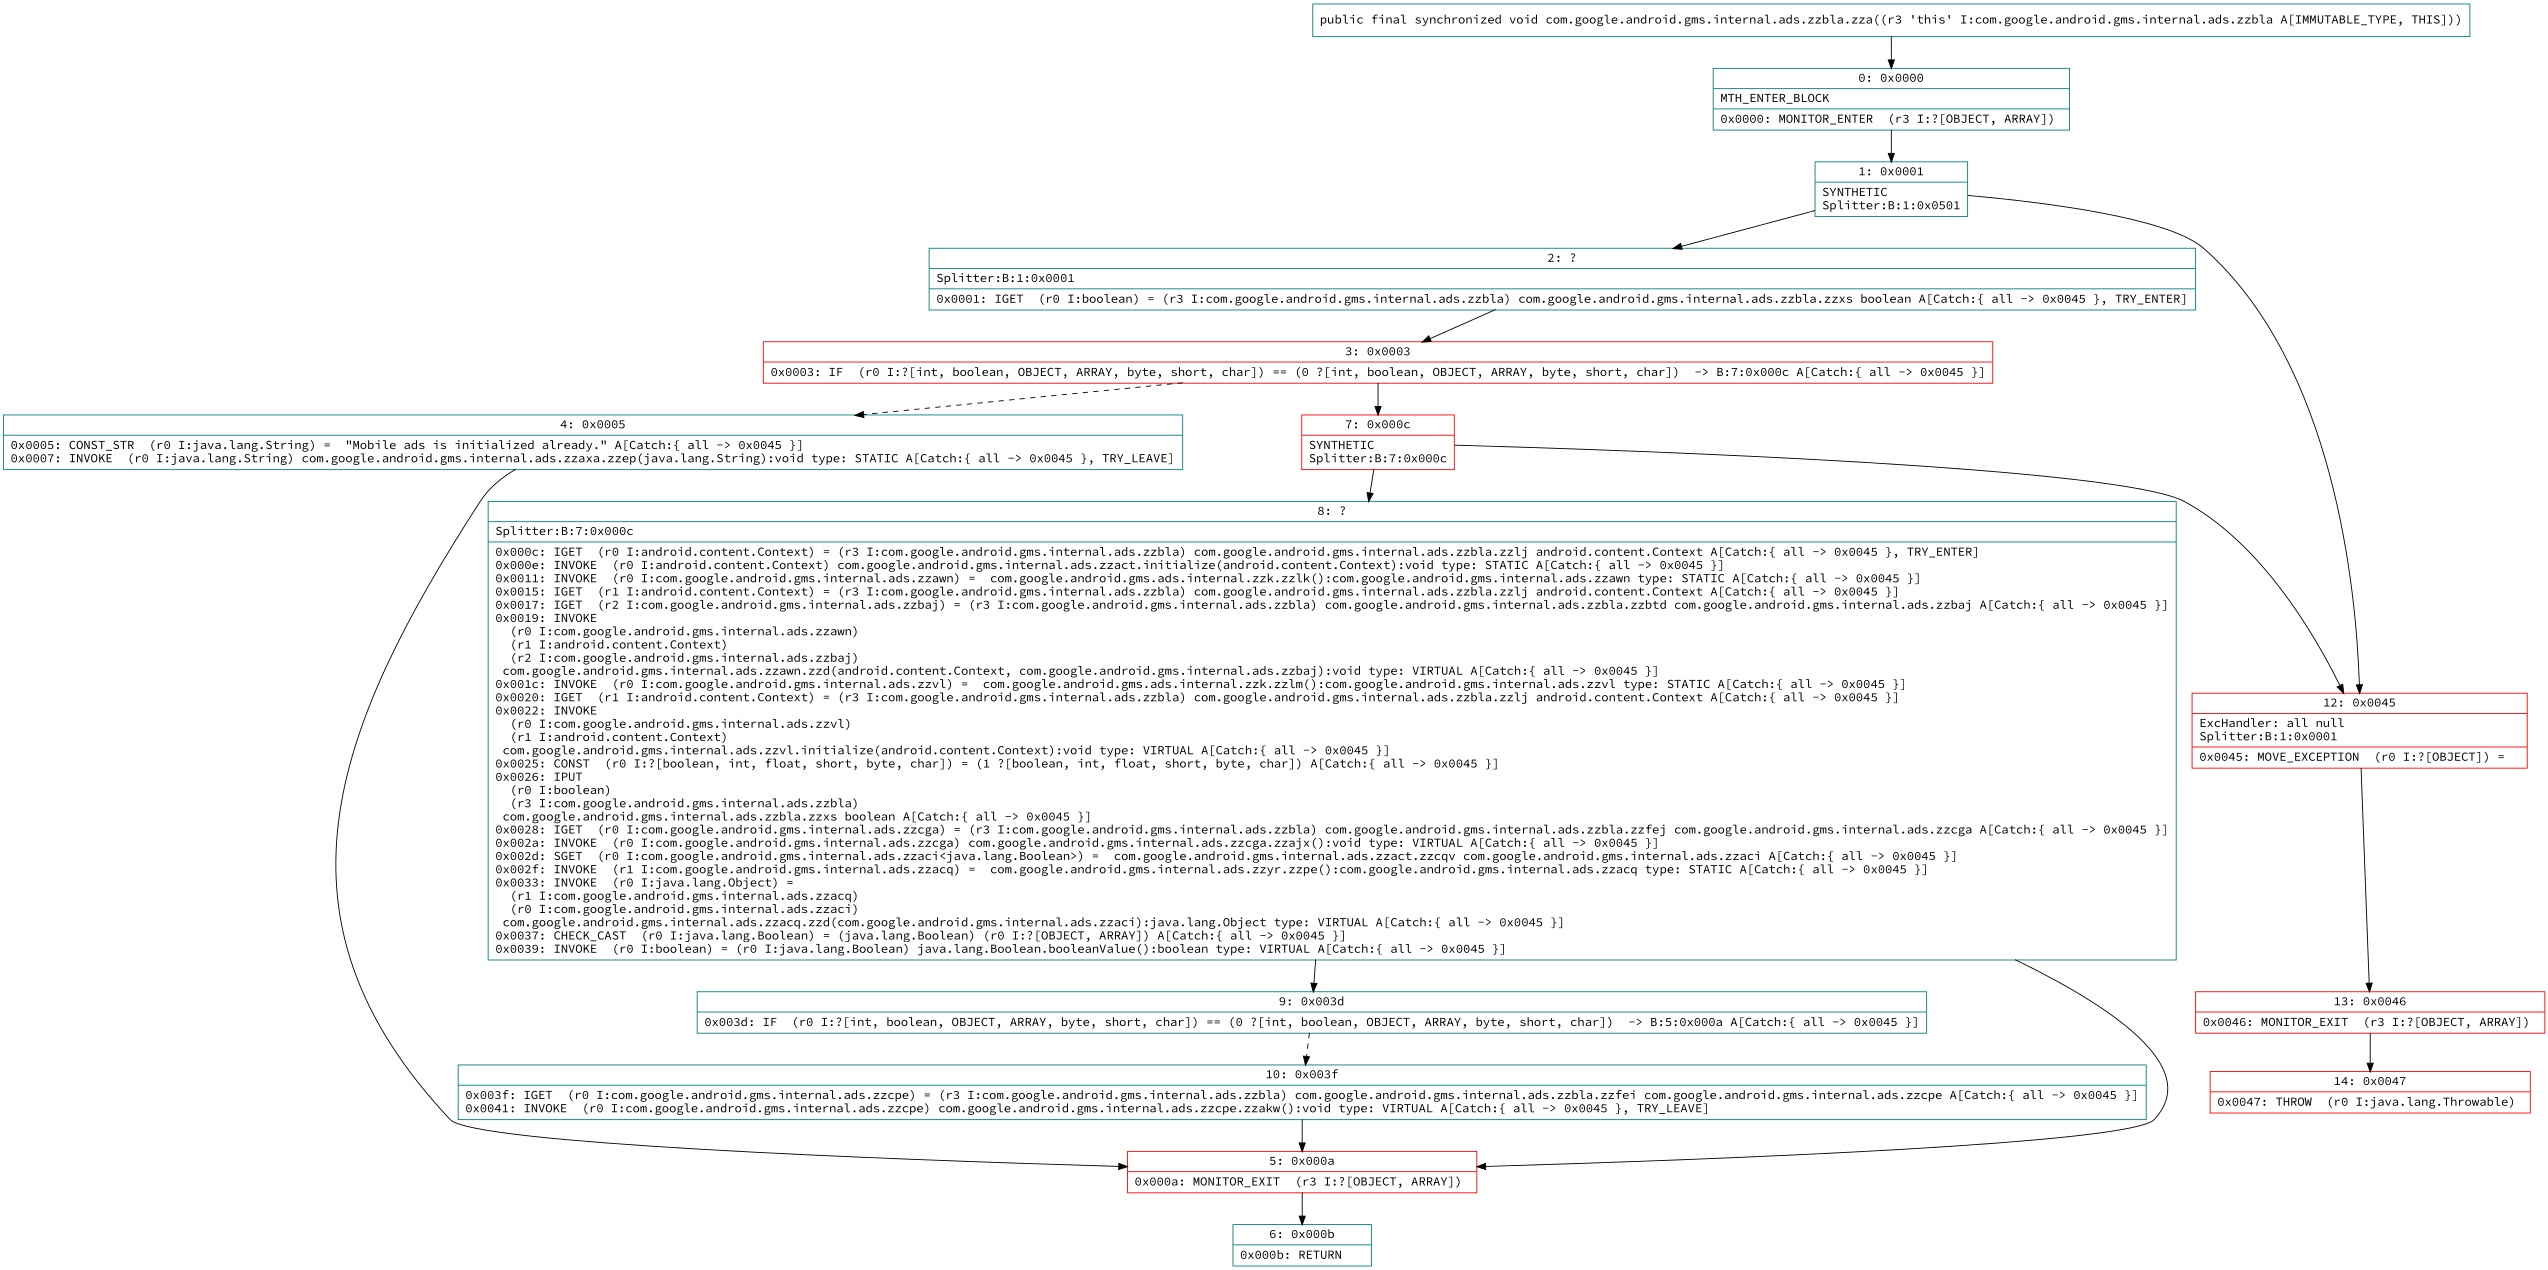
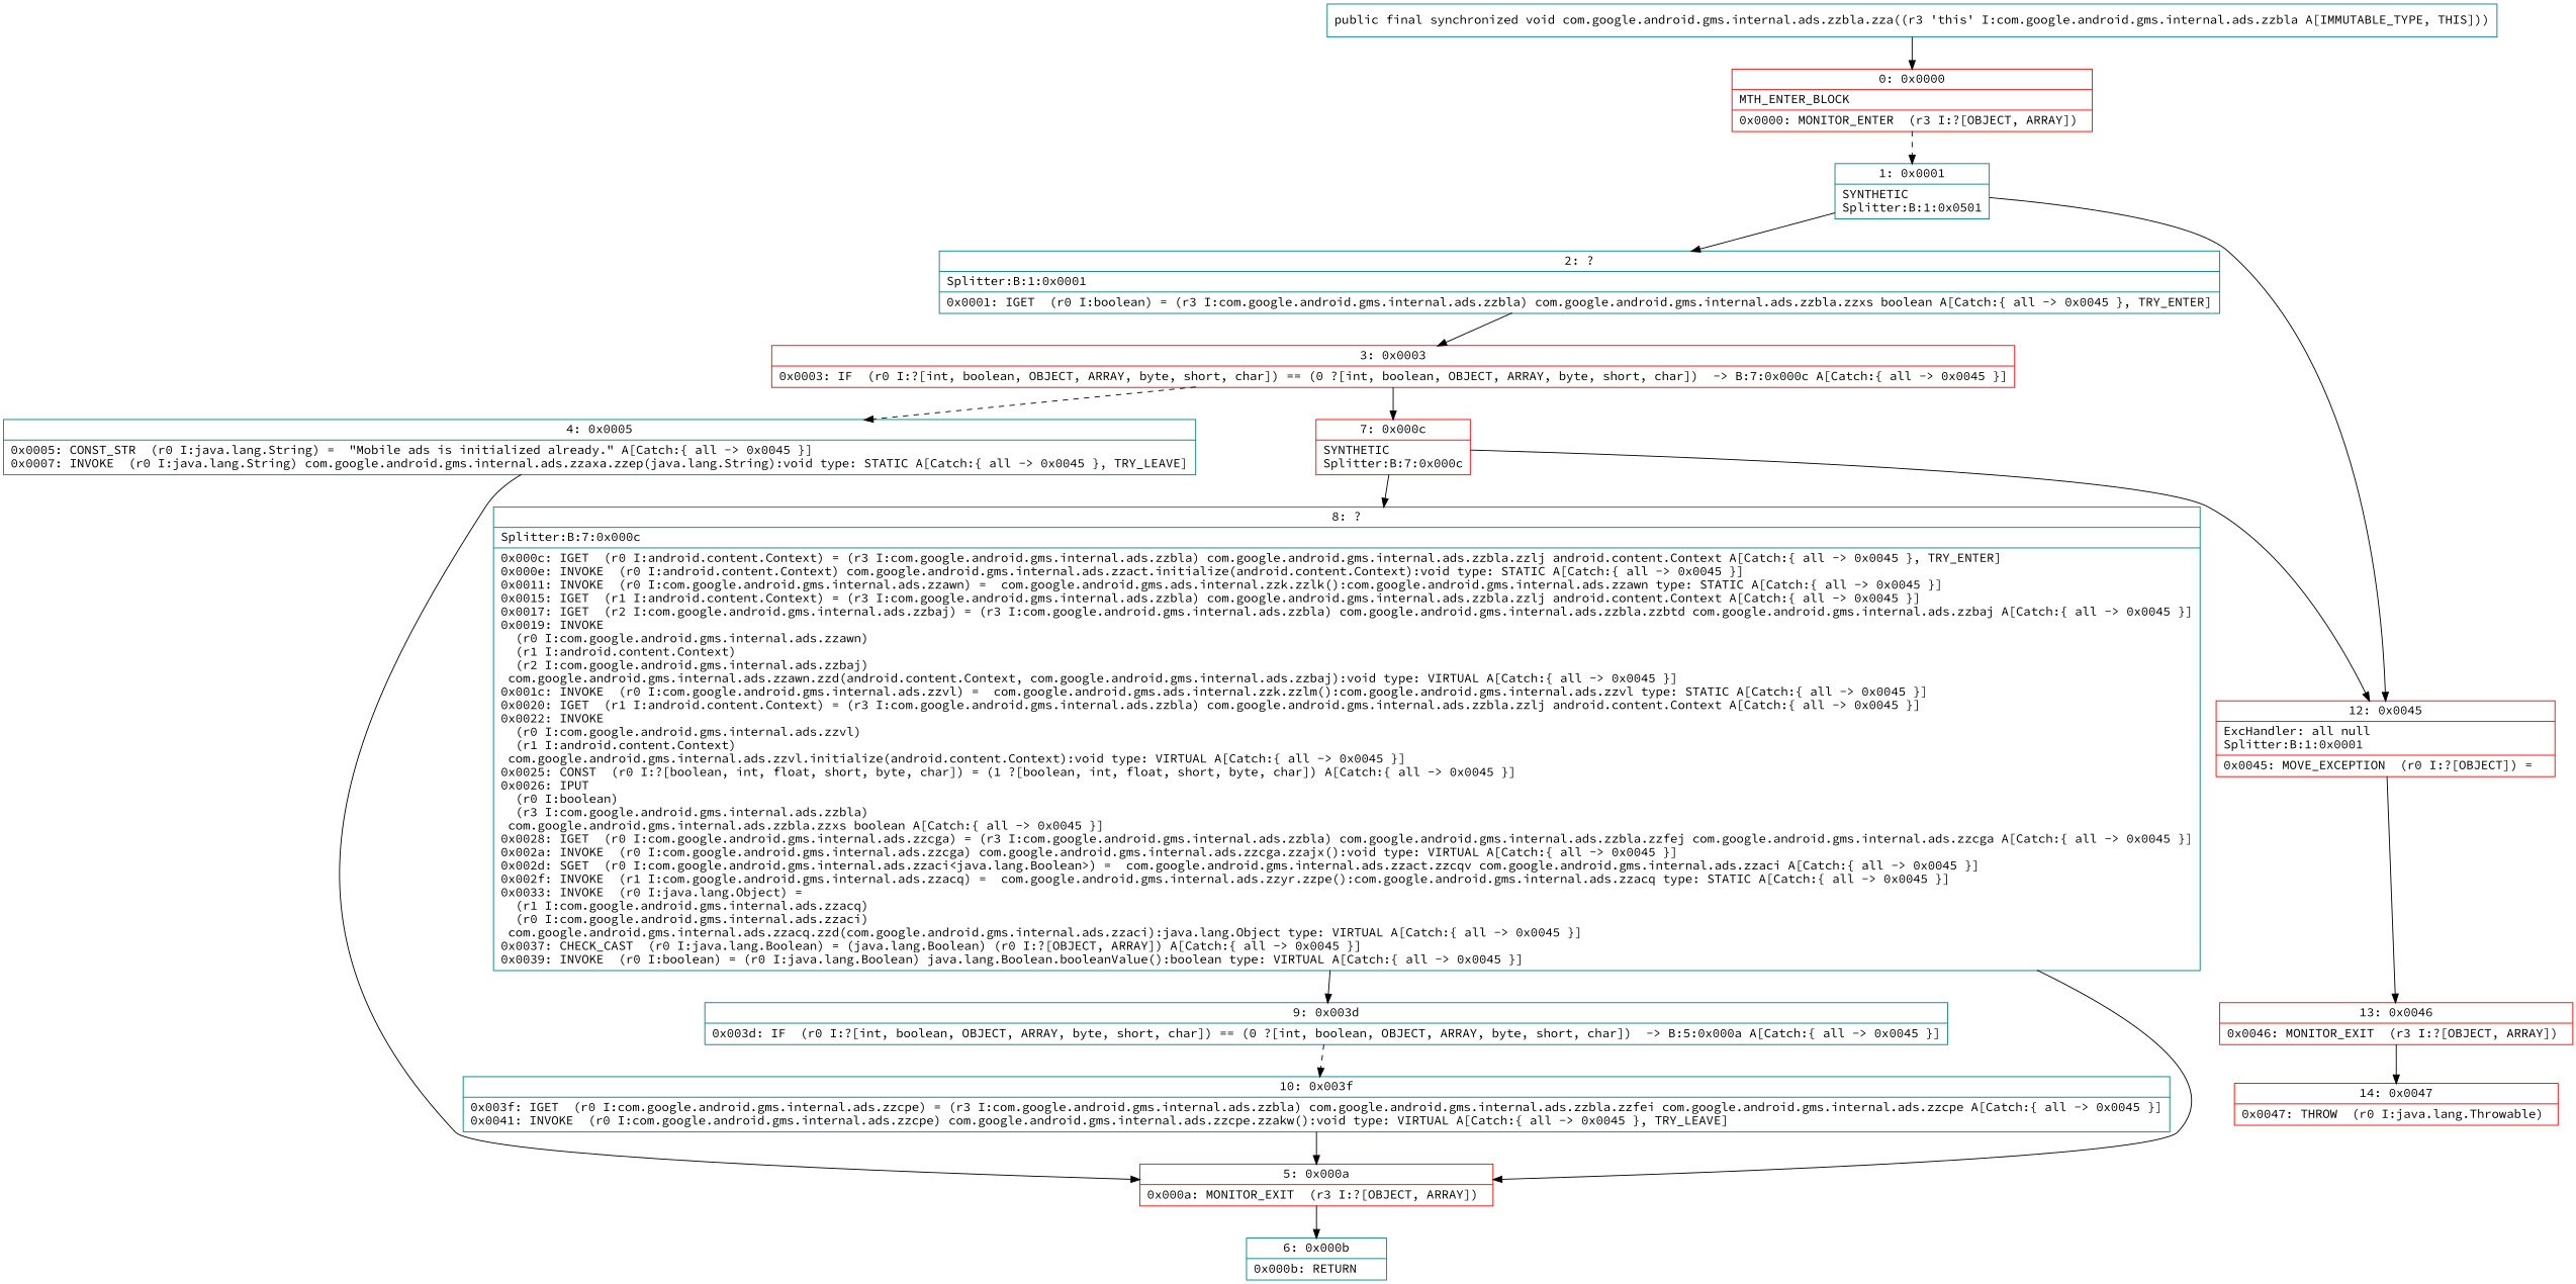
  digraph {
    fontname="Source Code Pro"
    node [color=teal fontname="Source Code Pro" shape=record]
    edge [fontname="Source Code Pro"]
-   n1 [label="{0\:\ 0x0000|MTH_ENTER_BLOCK\l|0x0000: MONITOR_ENTER  (r3 I:?[OBJECT, ARRAY]) \l}"]
+   n1 [color=red label="{0\:\ 0x0000|MTH_ENTER_BLOCK\l|0x0000: MONITOR_ENTER  (r3 I:?[OBJECT, ARRAY]) \l}"]
    n2 [label="{1\:\ 0x0001|SYNTHETIC\lSplitter:B:1:0x0501\l}"]
    n3 [label="{2\:\ ?|Splitter:B:1:0x0001\l|0x0001: IGET  (r0 I:boolean) = (r3 I:com.google.android.gms.internal.ads.zzbla) com.google.android.gms.internal.ads.zzbla.zzxs boolean A[Catch:\{ all \-\> 0x0045 \}, TRY_ENTER]\l}"]
    n4 [color=red label="{12\:\ 0x0045|ExcHandler: all null\lSplitter:B:1:0x0001\l|0x0045: MOVE_EXCEPTION  (r0 I:?[OBJECT]) =  \l}"]
    n5 [color=red label="{3\:\ 0x0003|0x0003: IF  (r0 I:?[int, boolean, OBJECT, ARRAY, byte, short, char]) == (0 ?[int, boolean, OBJECT, ARRAY, byte, short, char])  \-\> B:7:0x000c A[Catch:\{ all \-\> 0x0045 \}]\l}"]
    n6 [color=red label="{13\:\ 0x0046|0x0046: MONITOR_EXIT  (r3 I:?[OBJECT, ARRAY]) \l}"]
    n7 [label="{4\:\ 0x0005|0x0005: CONST_STR  (r0 I:java.lang.String) =  \"Mobile ads is initialized already.\" A[Catch:\{ all \-\> 0x0045 \}]\l0x0007: INVOKE  (r0 I:java.lang.String) com.google.android.gms.internal.ads.zzaxa.zzep(java.lang.String):void type: STATIC A[Catch:\{ all \-\> 0x0045 \}, TRY_LEAVE]\l}"]
    n8 [color=red label="{7\:\ 0x000c|SYNTHETIC\lSplitter:B:7:0x000c\l}"]
    n9 [color=red label="{5\:\ 0x000a|0x000a: MONITOR_EXIT  (r3 I:?[OBJECT, ARRAY]) \l}"]
    n10 [label="{8\:\ ?|Splitter:B:7:0x000c\l|0x000c: IGET  (r0 I:android.content.Context) = (r3 I:com.google.android.gms.internal.ads.zzbla) com.google.android.gms.internal.ads.zzbla.zzlj android.content.Context A[Catch:\{ all \-\> 0x0045 \}, TRY_ENTER]\l0x000e: INVOKE  (r0 I:android.content.Context) com.google.android.gms.internal.ads.zzact.initialize(android.content.Context):void type: STATIC A[Catch:\{ all \-\> 0x0045 \}]\l0x0011: INVOKE  (r0 I:com.google.android.gms.internal.ads.zzawn) =  com.google.android.gms.ads.internal.zzk.zzlk():com.google.android.gms.internal.ads.zzawn type: STATIC A[Catch:\{ all \-\> 0x0045 \}]\l0x0015: IGET  (r1 I:android.content.Context) = (r3 I:com.google.android.gms.internal.ads.zzbla) com.google.android.gms.internal.ads.zzbla.zzlj android.content.Context A[Catch:\{ all \-\> 0x0045 \}]\l0x0017: IGET  (r2 I:com.google.android.gms.internal.ads.zzbaj) = (r3 I:com.google.android.gms.internal.ads.zzbla) com.google.android.gms.internal.ads.zzbla.zzbtd com.google.android.gms.internal.ads.zzbaj A[Catch:\{ all \-\> 0x0045 \}]\l0x0019: INVOKE  \l  (r0 I:com.google.android.gms.internal.ads.zzawn)\l  (r1 I:android.content.Context)\l  (r2 I:com.google.android.gms.internal.ads.zzbaj)\l com.google.android.gms.internal.ads.zzawn.zzd(android.content.Context, com.google.android.gms.internal.ads.zzbaj):void type: VIRTUAL A[Catch:\{ all \-\> 0x0045 \}]\l0x001c: INVOKE  (r0 I:com.google.android.gms.internal.ads.zzvl) =  com.google.android.gms.ads.internal.zzk.zzlm():com.google.android.gms.internal.ads.zzvl type: STATIC A[Catch:\{ all \-\> 0x0045 \}]\l0x0020: IGET  (r1 I:android.content.Context) = (r3 I:com.google.android.gms.internal.ads.zzbla) com.google.android.gms.internal.ads.zzbla.zzlj android.content.Context A[Catch:\{ all \-\> 0x0045 \}]\l0x0022: INVOKE  \l  (r0 I:com.google.android.gms.internal.ads.zzvl)\l  (r1 I:android.content.Context)\l com.google.android.gms.internal.ads.zzvl.initialize(android.content.Context):void type: VIRTUAL A[Catch:\{ all \-\> 0x0045 \}]\l0x0025: CONST  (r0 I:?[boolean, int, float, short, byte, char]) = (1 ?[boolean, int, float, short, byte, char]) A[Catch:\{ all \-\> 0x0045 \}]\l0x0026: IPUT  \l  (r0 I:boolean)\l  (r3 I:com.google.android.gms.internal.ads.zzbla)\l com.google.android.gms.internal.ads.zzbla.zzxs boolean A[Catch:\{ all \-\> 0x0045 \}]\l0x0028: IGET  (r0 I:com.google.android.gms.internal.ads.zzcga) = (r3 I:com.google.android.gms.internal.ads.zzbla) com.google.android.gms.internal.ads.zzbla.zzfej com.google.android.gms.internal.ads.zzcga A[Catch:\{ all \-\> 0x0045 \}]\l0x002a: INVOKE  (r0 I:com.google.android.gms.internal.ads.zzcga) com.google.android.gms.internal.ads.zzcga.zzajx():void type: VIRTUAL A[Catch:\{ all \-\> 0x0045 \}]\l0x002d: SGET  (r0 I:com.google.android.gms.internal.ads.zzaci\<java.lang.Boolean\>) =  com.google.android.gms.internal.ads.zzact.zzcqv com.google.android.gms.internal.ads.zzaci A[Catch:\{ all \-\> 0x0045 \}]\l0x002f: INVOKE  (r1 I:com.google.android.gms.internal.ads.zzacq) =  com.google.android.gms.internal.ads.zzyr.zzpe():com.google.android.gms.internal.ads.zzacq type: STATIC A[Catch:\{ all \-\> 0x0045 \}]\l0x0033: INVOKE  (r0 I:java.lang.Object) = \l  (r1 I:com.google.android.gms.internal.ads.zzacq)\l  (r0 I:com.google.android.gms.internal.ads.zzaci)\l com.google.android.gms.internal.ads.zzacq.zzd(com.google.android.gms.internal.ads.zzaci):java.lang.Object type: VIRTUAL A[Catch:\{ all \-\> 0x0045 \}]\l0x0037: CHECK_CAST  (r0 I:java.lang.Boolean) = (java.lang.Boolean) (r0 I:?[OBJECT, ARRAY]) A[Catch:\{ all \-\> 0x0045 \}]\l0x0039: INVOKE  (r0 I:boolean) = (r0 I:java.lang.Boolean) java.lang.Boolean.booleanValue():boolean type: VIRTUAL A[Catch:\{ all \-\> 0x0045 \}]\l}"]
    n11 [label="{6\:\ 0x000b|0x000b: RETURN   \l}"]
    n12 [label="{9\:\ 0x003d|0x003d: IF  (r0 I:?[int, boolean, OBJECT, ARRAY, byte, short, char]) == (0 ?[int, boolean, OBJECT, ARRAY, byte, short, char])  \-\> B:5:0x000a A[Catch:\{ all \-\> 0x0045 \}]\l}"]
    n13 [label="{10\:\ 0x003f|0x003f: IGET  (r0 I:com.google.android.gms.internal.ads.zzcpe) = (r3 I:com.google.android.gms.internal.ads.zzbla) com.google.android.gms.internal.ads.zzbla.zzfei com.google.android.gms.internal.ads.zzcpe A[Catch:\{ all \-\> 0x0045 \}]\l0x0041: INVOKE  (r0 I:com.google.android.gms.internal.ads.zzcpe) com.google.android.gms.internal.ads.zzcpe.zzakw():void type: VIRTUAL A[Catch:\{ all \-\> 0x0045 \}, TRY_LEAVE]\l}"]
    n14 [color=red label="{14\:\ 0x0047|0x0047: THROW  (r0 I:java.lang.Throwable) \l}"]
    n15 [label="{public final synchronized void com.google.android.gms.internal.ads.zzbla.zza((r3 'this' I:com.google.android.gms.internal.ads.zzbla A[IMMUTABLE_TYPE, THIS])) }"]
-   n1 -> n2
+   n1 -> n2 [style=dashed]
    n2 -> n3
    n2 -> n4
    n3 -> n5
    n4 -> n6
    n5 -> n7 [style=dashed]
    n5 -> n8
    n6 -> n14
    n7 -> n9
    n8 -> n4
    n8 -> n10
    n9 -> n11
    n10 -> n9
    n10 -> n12
    n12 -> n13 [style=dashed]
    n13 -> n9
    n15 -> n1
  }
